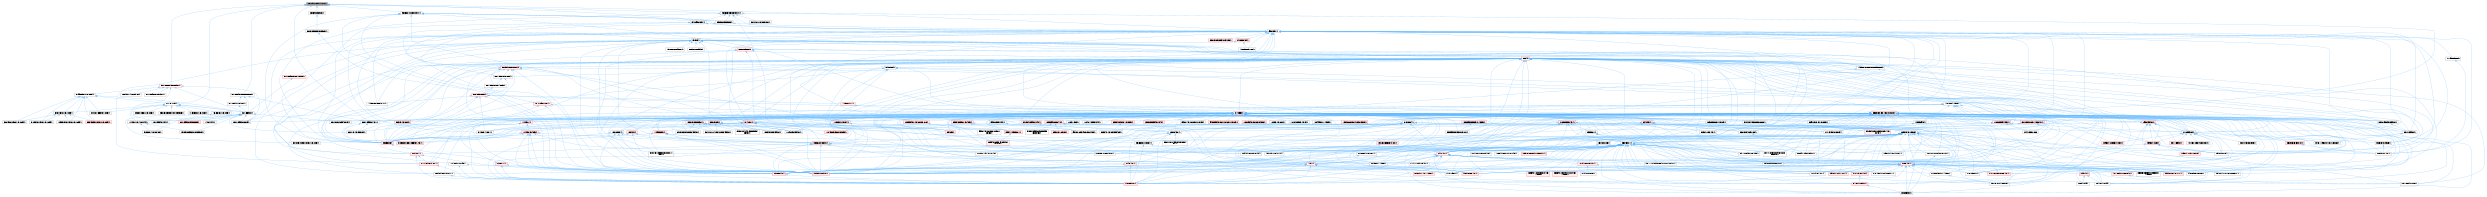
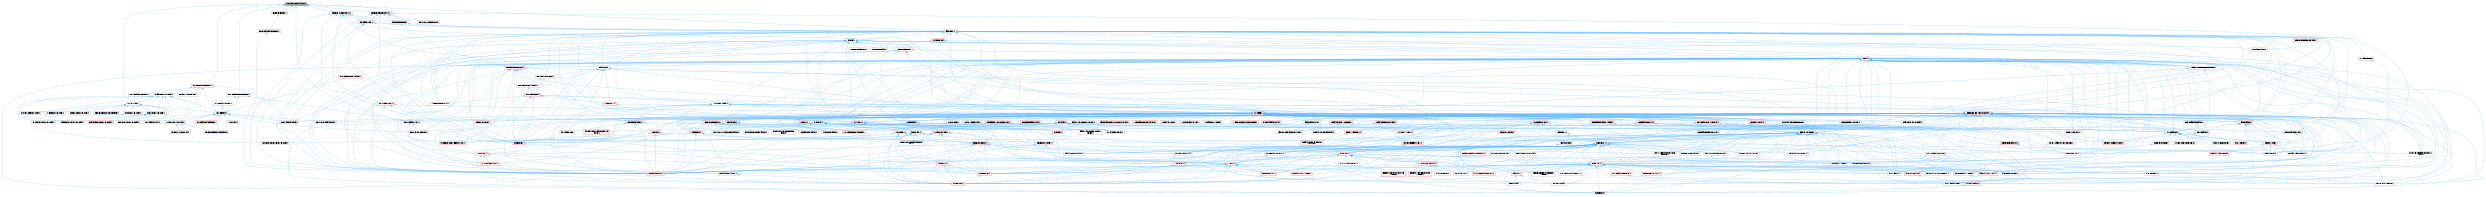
  digraph {
    node [color=grey40 fillcolor=white fontname=Helvetica fontsize=10 shape=box style=filled]
    edge [color=steelblue1 dir=back fontname=Helvetica fontsize=10 labelfontname=Helvetica labelfontsize=10 style=solid]
    n1 [color=gray40 fillcolor=grey60 fontcolor=black height=0.2 label="TransformCalculus2D.h" width=0.4]
    n2 [height=0.2 label="CoreSharedPCH.h" width=0.4]
    n3 [color=red height=0.2 label="CurveDataAbstraction.h" width=0.4]
    n4 [height=0.2 label="CurveModel.h" width=0.4]
    n5 [height=0.2 label="CurveEditorScreenSpace.h" width=0.4]
    n6 [height=0.2 label="SCurveEditorView.h" width=0.4]
    n7 [height=0.2 label="Geometry.h" width=0.4]
    n8 [height=0.2 label="SlateLayoutTransform.h" width=0.4]
    n9 [height=0.2 label="SlateRotatedRect.h" width=0.4]
    n10 [height=0.2 label="SlateRenderTransform.h" width=0.4]
    n11 [height=0.2 label="CoreUObjectSharedPCH.h" width=0.4]
    n12 [height=0.2 label="CurveEditor.h" width=0.4]
    n13 [height=0.2 label="MultiCurveMirrorUtils.h" width=0.4]
    n14 [height=0.2 label="SCurveEditorPanel.h" width=0.4]
    n15 [height=0.2 label="CurveEditorExtension.h" width=0.4]
    n16 [height=0.2 label="IBufferedCurveModel.h" width=0.4]
    n17 [height=0.2 label="PositionMirrorSolver.h" width=0.4]
    n18 [height=0.2 label="CurveEditorUtils.h" width=0.4]
    n19 [height=0.2 label="ChannelCurveModel.h" width=0.4]
    n20 [height=0.2 label="RichCurveEditorModel.h" width=0.4]
    n21 [height=0.2 label="InvertedCurveModel.h" width=0.4]
    n22 [height=0.2 label="KeyBarCurveModel.h" width=0.4]
    n23 [height=0.2 label="PiecewiseCurveModel.h" width=0.4]
    n24 [height=0.2 label="SequencerChannelInterface.h" width=0.4]
    n25 [height=0.2 label="CurveEditorHelpers.h" width=0.4]
    n26 [height=0.2 label="SCurveViewerPanel.h" width=0.4]
    n27 [color=red fillcolor="#FFF0F0" height=0.2 label="SInteractiveCurveEditorView.h" width=0.4]
    n28 [color=red fillcolor="#FFF0F0" height=0.2 label="SlateSharedPCH.h" width=0.4]
    n29 [height=0.2 label="ArrangedWidget.h" width=0.4]
    n30 [height=0.2 label="SNodePanel.h" width=0.4]
    n31 [height=0.2 label="SDesignSurface.h" width=0.4]
    n32 [height=0.2 label="SDesignerView.h" width=0.4]
    n33 [height=0.2 label="SGraphPanel.h" width=0.4]
    n34 [color=red fillcolor="#FFF0F0" height=0.2 label="SlateCore.h" width=0.4]
    n35 [height=0.2 label="SInvalidationPanel.h" width=0.4]
    n36 [color=red fillcolor="#FFF0F0" height=0.2 label="SWidget.h" width=0.4]
    n37 [height=0.2 label="SConstraintCanvas.h" width=0.4]
    n38 [height=0.2 label="SScrollBox.h" width=0.4]
    n39 [height=0.2 label="STrackAreaView.h" width=0.4]
    n40 [height=0.2 label="SlateEditableTextLayout.h" width=0.4]
    n41 [height=0.2 label="STableRow.h" width=0.4]
    n42 [height=0.2 label="STableViewBase.h" width=0.4]
    n43 [height=0.2 label="SCurveEditor.h" width=0.4]
    n44 [height=0.2 label="SGameLayerManager.h" width=0.4]
    n45 [height=0.2 label="SVirtualWindow.h" width=0.4]
    n46 [color=red fillcolor="#FFF0F0" height=0.2 label="SWindow.h" width=0.4]
    n47 [color=red fillcolor="#FFF0F0" height=0.2 label="SceneViewport.h" width=0.4]
    n48 [height=0.2 label="DrawElementTypes.h" width=0.4]
    n49 [height=0.2 label="WidgetBaseBehavior.h" width=0.4]
    n50 [height=0.2 label="Events.h" width=0.4]
    n51 [height=0.2 label="SColorGradientEditor.h" width=0.4]
    n52 [height=0.2 label="WidgetMouseEventsDelegate.h" width=0.4]
    n53 [height=0.2 label="IUMGDesigner.h" width=0.4]
    n54 [height=0.2 label="Overscroll.h" width=0.4]
    n55 [height=0.2 label="PaintArgs.h" width=0.4]
    n56 [color=red fillcolor="#FFF0F0" height=0.2 label="SequencerSectionPainter.h" width=0.4]
    n57 [color=red fillcolor="#FFF0F0" height=0.2 label="TimeToPixel.h" width=0.4]
    n58 [height=0.2 label="VirtualTrackArea.h" width=0.4]
    n59 [color=red fillcolor="#FFF0F0" height=0.2 label="LayoutGeometry.h" width=0.4]
    n60 [height=0.2 label="PaintGeometry.h" width=0.4]
    n61 [color=red fillcolor="#FFF0F0" height=0.2 label="RenderingCommon.h" width=0.4]
    n62 [height=0.2 label="CommonAnalogCursor.h" width=0.4]
    n63 [color=red fillcolor="#FFF0F0" height=0.2 label="DeclarativeSyntaxSupport.h" width=0.4]
    n64 [color=red fillcolor="#FFF0F0" height=0.2 label="CurveEditorFilterBase.h" width=0.4]
    n65 [height=0.2 label="MirrorUtils.h" width=0.4]
    n66 [height=0.2 label="TangentMirrorSolver.h" width=0.4]
    n67 [height=0.2 label="TangentSelectionFlattener.h" width=0.4]
    n68 [height=0.2 label="SCurveKeyDetailPanel.h" width=0.4]
    n69 [color=red fillcolor="#FFF0F0" height=0.2 label="BezierChannelCurveModel.h" width=0.4]
    n70 [height=0.2 label="BoolChannelCurveModel.h" width=0.4]
    n71 [height=0.2 label="ByteChannelCurveModel.h" width=0.4]
    n72 [height=0.2 label="IntegerChannelCurveModel.h" width=0.4]
    n73 [height=0.2 label="ConstraintChannelCurveModel.h" width=0.4]
    n74 [color=red fillcolor="#FFF0F0" height=0.2 label="ArrangedChildren.h" width=0.4]
    n75 [color=red fillcolor="#FFF0F0" height=0.2 label="BlueprintConnectionDrawing\lPolicy.h" width=0.4]
    n76 [color=red fillcolor="#FFF0F0" height=0.2 label="ConnectionDrawingPolicy.h" width=0.4]
    n77 [height=0.2 label="HittestGrid.h" width=0.4]
    n78 [color=red fillcolor="#FFF0F0" height=0.2 label="WidgetPath.h" width=0.4]
    n79 [height=0.2 label="KismetNodeInfoContext.h" width=0.4]
    n80 [color=red fillcolor="#FFF0F0" height=0.2 label="RigVMEditor.h" width=0.4]
    n81 [height=0.2 label="SCommentBubble.h" width=0.4]
    n82 [color=red fillcolor="#FFF0F0" height=0.2 label="SGraphNode.h" width=0.4]
    n83 [color=red fillcolor="#FFF0F0" height=0.2 label="SGraphNodeK2Base.h" width=0.4]
    n84 [color=red fillcolor="#FFF0F0" height=0.2 label="SGraphNodeComment.h" width=0.4]
    n85 [color=red fillcolor="#FFF0F0" height=0.2 label="SlateBasics.h" width=0.4]
    n86 [height=0.2 label="DataflowGraphEditor.h" width=0.4]
    n87 [color=red fillcolor="#FFF0F0" height=0.2 label="AssetEditorToolkit.h" width=0.4]
    n88 [color=red fillcolor="#FFF0F0" height=0.2 label="BlueprintEditor.h" width=0.4]
    n89 [height=0.2 label="SSCSEditor.h" width=0.4]
-   n90 [height=0.2 label="BlueprintEditorSharedTab\lFactories.h" width=0.4]
    n91 [height=0.2 label="FindInGraph.h" width=0.4]
    n92 [color=red fillcolor="#FFF0F0" height=0.2 label="PersonaModule.h" width=0.4]
    n93 [color=red fillcolor="#FFF0F0" height=0.2 label="AssetEditorViewportLayout.h" width=0.4]
    n94 [height=0.2 label="EditorViewportLayoutFour\lPanes.h" width=0.4]
    n95 [color=red fillcolor="#FFF0F0" height=0.2 label="AssetThumbnail.h" width=0.4]
    n96 [height=0.2 label="SDeleteAssetsDialog.h" width=0.4]
    n97 [height=0.2 label="AudioMeter.h" width=0.4]
    n98 [height=0.2 label="AudioTrackEditor.h" width=0.4]
    n99 [height=0.2 label="AudioWidgetsUtils.h" width=0.4]
    n100 [color=red fillcolor="#FFF0F0" height=0.2 label="BlueprintEditorUtils.h" width=0.4]
    n101 [height=0.2 label="GameModeInfoCustomizer.h" width=0.4]
    n102 [height=0.2 label="BoneSelectionWidget.h" width=0.4]
    n103 [height=0.2 label="SBoneMappingBase.h" width=0.4]
    n104 [height=0.2 label="BrushBuilderDragDropOp.h" width=0.4]
    n105 [color=red fillcolor="#FFF0F0" height=0.2 label="Children.h" width=0.4]
    n106 [height=0.2 label="SBreadcrumbTrail.h" width=0.4]
    n107 [color=red fillcolor="#FFF0F0" height=0.2 label="STableTreeView.h" width=0.4]
    n108 [height=0.2 label="CinematicShotTrackEditor.h" width=0.4]
    n109 [height=0.2 label="CommonAnimationTrackEditor.h" width=0.4]
    n110 [height=0.2 label="CustomPrimitiveDataTrack\lEditor.h" width=0.4]
    n111 [color=red fillcolor="#FFF0F0" height=0.2 label="DataTableEditorUtils.h" width=0.4]
    n112 [height=0.2 label="DebuggerCommands.h" width=0.4]
    n113 [color=red fillcolor="#FFF0F0" height=0.2 label="DesignerExtension.h" width=0.4]
    n114 [color=red fillcolor="#FFF0F0" height=0.2 label="DetailCategoryBuilder.h" width=0.4]
    n115 [color=red fillcolor="#FFF0F0" height=0.2 label="DetailWidgetRow.h" width=0.4]
    n116 [color=red fillcolor="#FFF0F0" height=0.2 label="IDetailPropertyExtension\lHandler.h" width=0.4]
    n117 [height=0.2 label="DetailsDiff.h" width=0.4]
    n118 [color=red fillcolor="#FFF0F0" height=0.2 label="DetailsDisplayManager.h" width=0.4]
    n119 [height=0.2 label="DetailsViewObjectFilter.h" width=0.4]
    n120 [color=red fillcolor="#FFF0F0" height=0.2 label="Dialogs.h" width=0.4]
    n121 [color=red fillcolor="#FFF0F0" height=0.2 label="DiffUtils.h" width=0.4]
    n122 [height=0.2 label="EditorClassUtils.h" width=0.4]
    n123 [height=0.2 label="EditorViewportCommands.h" width=0.4]
    n124 [color=red fillcolor="#FFF0F0" height=0.2 label="FindInBlueprints.h" width=0.4]
    n125 [color=red fillcolor="#FFF0F0" height=0.2 label="GlobalEditorCommonCommands.h" width=0.4]
    n126 [color=red fillcolor="#FFF0F0" height=0.2 label="GraphEditor.h" width=0.4]
    n127 [color=red fillcolor="#FFF0F0" height=0.2 label="IActorEditorContextClient.h" width=0.4]
    n128 [height=0.2 label="IAssetViewport.h" width=0.4]
    n129 [height=0.2 label="IMorphTargetViewer.h" width=0.4]
    n130 [height=0.2 label="INotificationWidget.h" width=0.4]
    n131 [color=red fillcolor="#FFF0F0" height=0.2 label="ISequencer.h" width=0.4]
    n132 [height=0.2 label="MaterialTrackEditor.h" width=0.4]
    n133 [color=red fillcolor="#FFF0F0" height=0.2 label="MovieSceneToolHelpers.h" width=0.4]
    n134 [color=red fillcolor="#FFF0F0" height=0.2 label="ISequencerSection.h" width=0.4]
    n135 [color=red fillcolor="#FFF0F0" height=0.2 label="ISlateEditableTextWidget.h" width=0.4]
    n136 [color=red fillcolor="#FFF0F0" height=0.2 label="ISlateRun.h" width=0.4]
    n137 [color=red fillcolor="#FFF0F0" height=0.2 label="IStructureDetailsView.h" width=0.4]
    n138 [height=0.2 label="ITableRow.h" width=0.4]
    n139 [height=0.2 label="SOutlinerView.h" width=0.4]
    n140 [height=0.2 label="ReferenceSectionSelection\lWidget.h" width=0.4]
    n141 [color=red fillcolor="#FFF0F0" height=0.2 label="Menu.h" width=0.4]
    n142 [height=0.2 label="SFilterableObjectList.h" width=0.4]
    n143 [height=0.2 label="SFixupSelfContextDlg.h" width=0.4]
    n144 [color=red fillcolor="#FFF0F0" height=0.2 label="SGraphActionMenu.h" width=0.4]
    n145 [height=0.2 label="SKeySelector.h" width=0.4]
    n146 [color=red fillcolor="#FFF0F0" height=0.2 label="SKismetDebugTreeView.h" width=0.4]
    n147 [height=0.2 label="SSkeletonWidget.h" width=0.4]
    n148 [color=red fillcolor="#FFF0F0" height=0.2 label="IToolTip.h" width=0.4]
    n149 [color=red fillcolor="#FFF0F0" height=0.2 label="SlateApplication.h" width=0.4]
    n150 [height=0.2 label="SGridLineSpacingList.h" width=0.4]
    n151 [height=0.2 label="TransformCalculus.h" width=0.4]
    n152 [color=red fillcolor="#FFF0F0" height=0.2 label="SNumericEntryBox.h" width=0.4]
    n153 [color=red fillcolor="#FFF0F0" height=0.2 label="ITypedTableView.h" width=0.4]
    n154 [color=red fillcolor="#FFF0F0" height=0.2 label="MediaIOCustomizationBase.h" width=0.4]
    n155 [height=0.2 label="MenuStack.h" width=0.4]
    n156 [color=red fillcolor="#FFF0F0" height=0.2 label="MultiBox.h" width=0.4]
    n157 [color=red fillcolor="#FFF0F0" height=0.2 label="MultiBoxBuilder.h" width=0.4]
    n158 [height=0.2 label="SRigVMGraphPinCurveFloat.h" width=0.4]
    n159 [color=red fillcolor="#FFF0F0" height=0.2 label="SlateExtras.h" width=0.4]
    n160 [height=0.2 label="SCommonHierarchicalScroll\lBox.h" width=0.4]
    n161 [height=0.2 label="SBlueprintDiff.h" width=0.4]
    n162 [height=0.2 label="SAnimAttributeView.h" width=0.4]
    n163 [color=red fillcolor="#FFF0F0" height=0.2 label="CurveEditorTreeTraits.h" width=0.4]
    n164 [color=red fillcolor="#FFF0F0" height=0.2 label="DataflowTransformOutliner\lWidget.h" width=0.4]
    n165 [color=red fillcolor="#FFF0F0" height=0.2 label="DataflowVerticesOutliner\lWidget.h" width=0.4]
    n166 [height=0.2 label="DlgReferenceTree.h" width=0.4]
    n167 [height=0.2 label="IDetailDragDropHandler.h" width=0.4]
    n168 [color=red fillcolor="#FFF0F0" height=0.2 label="IOutlinerExtension.h" width=0.4]
    n169 [height=0.2 label="OutlinerSpacer.h" width=0.4]
    n170 [color=red fillcolor="#FFF0F0" height=0.2 label="ReferenceSectionSelection.h" width=0.4]
    n171 [height=0.2 label="PropertyInfoViewStyle.h" width=0.4]
    n172 [color=red fillcolor="#FFF0F0" height=0.2 label="SelectionViewWidget.h" width=0.4]
    n173 [height=0.2 label="SComponentClassCombo.h" width=0.4]
    n174 [height=0.2 label="SGraphPinComboBox.h" width=0.4]
    n175 [color=red fillcolor="#FFF0F0" height=0.2 label="SListView.h" width=0.4]
    n176 [color=red fillcolor="#FFF0F0" height=0.2 label="STreeView.h" width=0.4]
    n177 [height=0.2 label="SNavigationToolTreeRow.h" width=0.4]
    n178 [color=red fillcolor="#FFF0F0" height=0.2 label="STableTreeViewRow.h" width=0.4]
    n179 [height=0.2 label="SListViewSelectorDropdown\lMenu.h" width=0.4]
    n180 [height=0.2 label="SPrivateAssetsDialog.h" width=0.4]
    n181 [height=0.2 label="SSkinWeightProfileImport\lOptions.h" width=0.4]
    n182 [height=0.2 label="SSuggestionTextBox.h" width=0.4]
-   n183 [height=0.2 label="RigVMVariableDetailCustomization.h" width=0.4]
    n184 [height=0.2 label="SCurveEditorTree.h" width=0.4]
    n185 [color=red fillcolor="#FFF0F0" height=0.2 label="STileView.h" width=0.4]
    n186 [height=0.2 label="SBlueprintNamespaceEntry.h" width=0.4]
    n187 [height=0.2 label="IItemsSource.h" width=0.4]
    n188 [height=0.2 label="DrawElementPayloads.h" width=0.4]
    n189 [color=red fillcolor="#FFF0F0" height=0.2 label="DrawElements.h" width=0.4]
    n190 [height=0.2 label="SEditableComboBox.h" width=0.4]
    n191 [color=red fillcolor="#FFF0F0" height=0.2 label="SSpinBox.h" width=0.4]
    n192 [color=red fillcolor="#FFF0F0" height=0.2 label="CurveEditorSnapMetrics.h" width=0.4]
    n193 [color=red fillcolor="#FFF0F0" height=0.2 label="DragAndDrop.h" width=0.4]
    n194 [color=red fillcolor="#FFF0F0" height=0.2 label="Reply.h" width=0.4]
    n195 [height=0.2 label="KismetInputLibrary.h" width=0.4]
-   n196 [height=0.2 label="NavigationConfig.h" width=0.4]
    n197 [height=0.2 label="ToolCompatible.h" width=0.4]
    n198 [height=0.2 label="SLinkedBox.cpp" width=0.4]
    n199 [color=red fillcolor="#FFF0F0" height=0.2 label="WidgetProxy.h" width=0.4]
    n1 -> n2
    n1 -> n3
    n1 -> n4
    n1 -> n5
    n1 -> n6
    n1 -> n7
    n1 -> n8
    n1 -> n9
    n1 -> n10
    n2 -> n11
    n3 -> n12
    n3 -> n13
    n3 -> n14
    n3 -> n15
    n3 -> n16
    n3 -> n17
    n4 -> n12
    n4 -> n13
    n4 -> n18
    n4 -> n19
    n4 -> n20
    n4 -> n21
    n4 -> n22
    n4 -> n23
    n4 -> n24
    n5 -> n6
    n5 -> n12
    n5 -> n25
    n6 -> n26
    n6 -> n27
    n7 -> n14
    n7 -> n28
    n7 -> n29
    n7 -> n30
    n7 -> n31
    n7 -> n32
    n7 -> n33
    n7 -> n34
    n7 -> n35
    n7 -> n36
    n7 -> n37
    n7 -> n38
    n7 -> n39
    n7 -> n40
    n7 -> n41
    n7 -> n42
    n7 -> n43
    n7 -> n44
    n7 -> n45
    n7 -> n46
    n7 -> n47
    n7 -> n48
    n7 -> n49
    n7 -> n50
    n7 -> n51
    n7 -> n52
    n7 -> n53
    n7 -> n54
    n7 -> n55
    n7 -> n56
    n7 -> n57
    n7 -> n58
    n8 -> n7
    n8 -> n9
    n8 -> n28
    n8 -> n34
    n8 -> n36
    n8 -> n46
    n8 -> n59
    n8 -> n60
    n9 -> n7
    n9 -> n61
    n10 -> n7
    n10 -> n9
    n10 -> n28
    n10 -> n34
    n10 -> n60
    n10 -> n62
    n10 -> n63
    n11 -> n28
    n12 -> n13
    n12 -> n14
    n12 -> n18
    n12 -> n26
    n12 -> n64
    n12 -> n65
    n12 -> n66
    n12 -> n67
    n12 -> n68
    n13 -> n66
    n13 -> n67
    n16 -> n4
    n16 -> n12
    n16 -> n19
    n16 -> n20
    n16 -> n69
    n16 -> n70
    n16 -> n71
    n16 -> n72
    n19 -> n69
    n19 -> n70
    n19 -> n71
    n19 -> n72
    n22 -> n73
    n25 -> n12
    n29 -> n28
    n29 -> n30
    n29 -> n32
    n29 -> n34
    n29 -> n36
    n29 -> n74
    n29 -> n75
    n29 -> n76
    n29 -> n77
    n29 -> n78
    n30 -> n31
    n30 -> n33
    n30 -> n79
    n30 -> n80
    n30 -> n81
    n30 -> n82
    n30 -> n83
    n30 -> n84
    n31 -> n32
    n34 -> n85
    n36 -> n28
    n36 -> n30
    n36 -> n32
    n36 -> n33
    n36 -> n34
    n36 -> n35
    n36 -> n37
    n36 -> n38
    n36 -> n40
    n36 -> n41
    n36 -> n43
    n36 -> n44
    n36 -> n45
    n36 -> n46
    n36 -> n47
    n36 -> n75
    n36 -> n76
    n36 -> n77
    n36 -> n78
    n36 -> n82
    n36 -> n86
    n36 -> n87
    n36 -> n88
    n36 -> n89
-   n36 -> n90
    n36 -> n91
    n36 -> n92
    n36 -> n93
    n36 -> n94
    n36 -> n95
    n36 -> n96
    n36 -> n97
    n36 -> n98
    n36 -> n99
    n36 -> n100
    n36 -> n101
    n36 -> n102
    n36 -> n103
    n36 -> n104
    n36 -> n105
    n36 -> n106
    n36 -> n107
    n36 -> n108
    n36 -> n109
    n36 -> n110
    n36 -> n111
    n36 -> n112
    n36 -> n113
    n36 -> n114
    n36 -> n115
    n36 -> n116
    n36 -> n117
    n36 -> n118
    n36 -> n119
    n36 -> n120
    n36 -> n121
    n36 -> n122
    n36 -> n123
    n36 -> n124
    n36 -> n125
    n36 -> n126
    n36 -> n127
    n36 -> n128
    n36 -> n129
    n36 -> n130
    n36 -> n131
    n36 -> n132
    n36 -> n133
    n36 -> n134
    n36 -> n135
    n36 -> n136
    n36 -> n137
    n36 -> n138
    n36 -> n139
    n36 -> n140
    n36 -> n141
    n36 -> n142
    n36 -> n143
    n36 -> n144
    n36 -> n145
    n36 -> n146
    n36 -> n147
    n36 -> n148
    n36 -> n149
    n36 -> n150
    n36 -> n151
    n36 -> n152
    n36 -> n153
    n36 -> n154
    n36 -> n155
    n36 -> n156
    n36 -> n157
    n36 -> n158
    n37 -> n86
    n38 -> n28
    n38 -> n85
    n38 -> n106
    n38 -> n159
    n38 -> n160
    n41 -> n28
    n41 -> n85
    n41 -> n89
    n41 -> n91
    n41 -> n96
    n41 -> n102
    n41 -> n103
    n41 -> n124
    n41 -> n139
    n41 -> n140
    n41 -> n141
    n41 -> n142
    n41 -> n143
    n41 -> n144
    n41 -> n145
    n41 -> n146
    n41 -> n147
    n41 -> n159
    n41 -> n161
    n41 -> n162
    n41 -> n163
    n41 -> n164
    n41 -> n165
    n41 -> n166
    n41 -> n167
    n41 -> n168
    n41 -> n169
    n41 -> n170
    n41 -> n171
    n41 -> n172
    n41 -> n173
    n41 -> n174
    n41 -> n175
    n41 -> n176
    n41 -> n177
    n41 -> n178
    n41 -> n179
    n41 -> n180
    n41 -> n181
    n41 -> n182
    n42 -> n28
    n42 -> n41
    n42 -> n85
    n42 -> n89
    n42 -> n91
    n42 -> n96
    n42 -> n102
    n42 -> n103
    n42 -> n107
    n42 -> n124
    n42 -> n139
    n42 -> n140
    n42 -> n141
    n42 -> n142
    n42 -> n143
    n42 -> n144
    n42 -> n145
    n42 -> n146
    n42 -> n147
    n42 -> n159
    n42 -> n161
    n42 -> n166
    n42 -> n173
    n42 -> n174
    n42 -> n175
    n42 -> n176
    n42 -> n178
    n42 -> n181
    n42 -> n182
-   n42 -> n183
    n42 -> n184
    n42 -> n185
    n42 -> n186
    n42 -> n187
    n43 -> n158
    n46 -> n28
    n46 -> n34
    n46 -> n45
    n46 -> n78
    n46 -> n88
    n46 -> n120
    n46 -> n147
    n46 -> n149
    n46 -> n155
    n46 -> n161
    n46 -> n181
    n48 -> n188
    n48 -> n189
    n50 -> n28
    n50 -> n29
    n50 -> n33
    n50 -> n34
    n50 -> n41
    n50 -> n49
    n50 -> n52
    n50 -> n77
    n50 -> n141
    n50 -> n149
    n50 -> n150
    n50 -> n151
    n50 -> n152
    n50 -> n179
    n50 -> n190
    n50 -> n191
    n50 -> n192
    n50 -> n193
    n50 -> n194
    n50 -> n195
-   n50 -> n196
    n50 -> n197
    n51 -> n43
    n52 -> n30
    n52 -> n36
    n53 -> n32
    n54 -> n28
    n54 -> n38
    n54 -> n42
    n54 -> n85
    n54 -> n159
    n54 -> n175
    n54 -> n176
    n54 -> n185
    n55 -> n28
    n55 -> n30
    n55 -> n34
    n55 -> n36
    n55 -> n48
    n55 -> n198
    n55 -> n199
    n57 -> n58
    n57 -> n98
    n59 -> n28
    n59 -> n34
    n59 -> n36
    n60 -> n7
    n60 -> n28
    n60 -> n34
    n61 -> n26
    n61 -> n27
    n61 -> n28
    n61 -> n34
    n61 -> n46
    n61 -> n47
    n61 -> n48
    n61 -> n51
    n61 -> n95
    n61 -> n188
    n63 -> n6
    n63 -> n14
    n63 -> n26
    n63 -> n27
    n63 -> n28
    n63 -> n30
    n63 -> n31
    n63 -> n32
    n63 -> n33
    n63 -> n34
    n63 -> n35
    n63 -> n37
    n63 -> n38
    n63 -> n39
    n63 -> n41
    n63 -> n43
    n63 -> n44
    n63 -> n45
    n63 -> n46
    n63 -> n51
    n63 -> n68
    n63 -> n81
    n63 -> n82
    n63 -> n84
    n63 -> n86
    n63 -> n89
    n63 -> n91
    n63 -> n96
    n63 -> n101
    n63 -> n102
    n63 -> n103
    n63 -> n104
    n63 -> n106
    n63 -> n107
    n63 -> n112
    n63 -> n115
    n63 -> n120
    n63 -> n124
    n63 -> n126
    n63 -> n139
    n63 -> n140
    n63 -> n141
    n63 -> n142
    n63 -> n143
    n63 -> n144
    n63 -> n145
    n63 -> n146
    n63 -> n147
    n63 -> n150
    n63 -> n151
    n63 -> n152
    n63 -> n156
    n63 -> n158
    n63 -> n161
    n63 -> n166
    n63 -> n171
    n63 -> n173
    n63 -> n174
    n63 -> n175
    n63 -> n176
    n63 -> n178
    n63 -> n179
    n63 -> n181
    n63 -> n182
    n63 -> n184
    n63 -> n185
    n63 -> n186
    n63 -> n190
    n63 -> n191
    n74 -> n28
    n74 -> n30
    n74 -> n34
    n74 -> n198
    n76 -> n33
    n76 -> n75
    n77 -> n35
    n78 -> n28
    n78 -> n32
    n78 -> n34
    n78 -> n149
    n82 -> n33
    n82 -> n83
    n82 -> n86
    n85 -> n159
    n87 -> n88
-   n87 -> n90
    n87 -> n91
    n87 -> n92
    n88 -> n89
    n93 -> n94
    n95 -> n96
    n100 -> n101
    n102 -> n103
    n105 -> n28
    n105 -> n30
    n105 -> n34
    n105 -> n35
    n105 -> n37
    n105 -> n38
    n105 -> n39
    n106 -> n107
    n106 -> n159
    n113 -> n32
    n114 -> n101
    n114 -> n115
    n115 -> n116
    n118 -> n119
    n121 -> n117
    n121 -> n161
    n122 -> n101
    n124 -> n88
    n126 -> n30
    n126 -> n33
    n126 -> n80
    n126 -> n82
    n126 -> n86
    n126 -> n88
    n126 -> n161
    n131 -> n98
    n131 -> n108
    n131 -> n109
    n131 -> n110
    n131 -> n132
    n131 -> n133
    n134 -> n98
    n134 -> n108
    n134 -> n109
    n134 -> n110
    n134 -> n132
    n135 -> n40
    n136 -> n85
    n136 -> n159
    n137 -> n162
    n138 -> n41
-   n138 -> n183
    n141 -> n28
    n141 -> n85
    n141 -> n107
    n141 -> n159
    n141 -> n164
    n141 -> n165
    n141 -> n172
    n141 -> n190
    n148 -> n28
    n148 -> n34
    n148 -> n149
    n149 -> n28
    n149 -> n85
    n149 -> n141
    n149 -> n150
    n149 -> n151
    n149 -> n159
    n149 -> n171
    n149 -> n191
    n152 -> n159
    n153 -> n28
    n153 -> n41
    n153 -> n42
    n153 -> n85
    n153 -> n89
    n153 -> n138
    n153 -> n146
    n153 -> n159
    n153 -> n175
    n155 -> n28
    n155 -> n85
    n155 -> n149
    n155 -> n159
    n156 -> n85
    n156 -> n157
    n156 -> n159
    n157 -> n27
    n157 -> n28
    n157 -> n73
    n157 -> n85
    n157 -> n150
    n157 -> n151
    n157 -> n159
    n163 -> n184
    n168 -> n139
    n168 -> n169
    n173 -> n89
    n175 -> n28
    n175 -> n85
    n175 -> n140
    n175 -> n141
    n175 -> n142
    n175 -> n147
    n175 -> n159
    n175 -> n161
    n175 -> n162
    n175 -> n168
    n175 -> n176
-   n175 -> n183
    n175 -> n185
    n176 -> n28
    n176 -> n85
    n176 -> n89
    n176 -> n91
    n176 -> n102
    n176 -> n107
    n176 -> n121
    n176 -> n124
    n176 -> n139
    n176 -> n140
    n176 -> n144
    n176 -> n145
    n176 -> n146
    n176 -> n159
    n176 -> n161
    n176 -> n163
    n176 -> n164
    n176 -> n165
    n176 -> n166
    n176 -> n177
    n176 -> n178
    n176 -> n184
    n176 -> n186
    n182 -> n159
    n185 -> n85
    n185 -> n159
    n187 -> n175
    n188 -> n189
    n189 -> n28
    n189 -> n34
    n189 -> n41
    n189 -> n45
    n189 -> n49
    n189 -> n191
    n189 -> n199
    n190 -> n159
    n191 -> n85
    n191 -> n152
    n191 -> n159
    n192 -> n12
    n193 -> n28
    n193 -> n34
    n193 -> n41
    n193 -> n104
    n193 -> n149
    n193 -> n194
    n194 -> n14
    n194 -> n27
    n194 -> n28
    n194 -> n30
    n194 -> n31
    n194 -> n32
    n194 -> n33
    n194 -> n34
    n194 -> n36
    n194 -> n38
    n194 -> n39
    n194 -> n40
    n194 -> n41
    n194 -> n42
    n194 -> n43
    n194 -> n46
    n194 -> n47
    n194 -> n51
    n194 -> n52
    n194 -> n61
    n194 -> n82
    n194 -> n84
    n194 -> n88
    n194 -> n89
    n194 -> n91
    n194 -> n96
    n194 -> n103
    n194 -> n106
    n194 -> n112
    n194 -> n120
    n194 -> n124
    n194 -> n126
    n194 -> n131
    n194 -> n134
    n194 -> n139
    n194 -> n141
    n194 -> n142
    n194 -> n143
    n194 -> n144
    n194 -> n145
    n194 -> n147
    n194 -> n149
    n194 -> n152
    n194 -> n156
    n194 -> n166
    n194 -> n171
    n194 -> n175
    n194 -> n176
    n194 -> n179
    n194 -> n182
    n194 -> n184
    n194 -> n185
    n194 -> n190
    n194 -> n191
-   n196 -> n85
-   n196 -> n159
    n199 -> n36
  }
